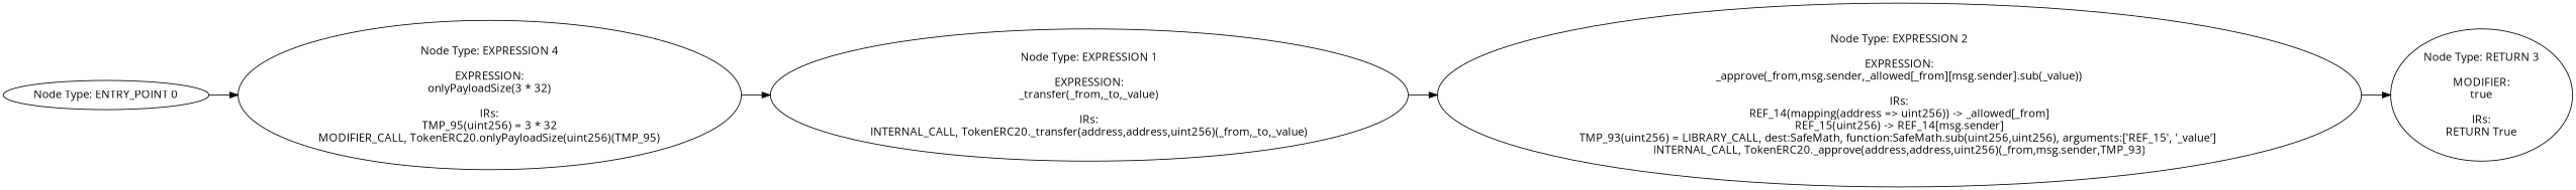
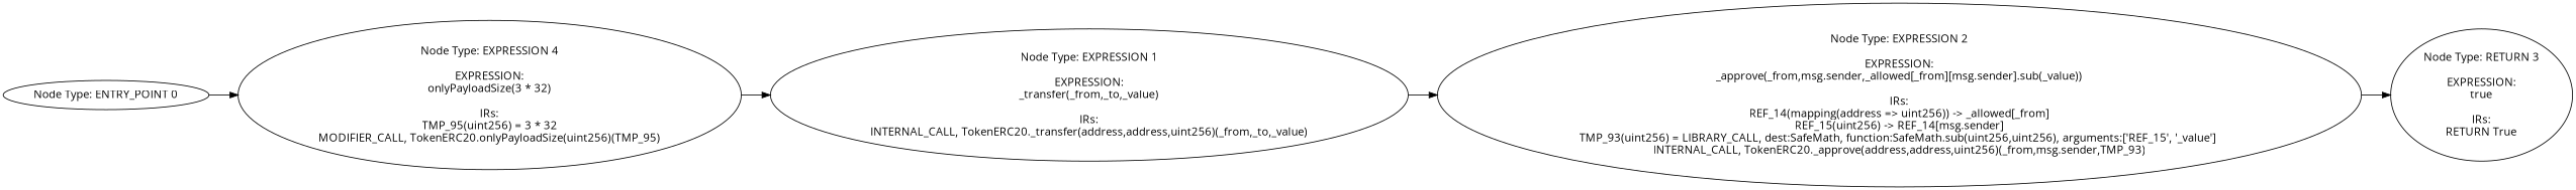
  digraph {
    rankdir=LR
    fontname="Open Sans"
    node [fontname="Open Sans"]
    edge [fontname="Open Sans"]
    n1 [label="Node Type: ENTRY_POINT 0\n"]
    n2 [label="Node Type: EXPRESSION 4\n\nEXPRESSION:\nonlyPayloadSize(3 * 32)\n\nIRs:\nTMP_95(uint256) = 3 * 32\nMODIFIER_CALL, TokenERC20.onlyPayloadSize(uint256)(TMP_95)"]
    n3 [label="Node Type: EXPRESSION 1\n\nEXPRESSION:\n_transfer(_from,_to,_value)\n\nIRs:\nINTERNAL_CALL, TokenERC20._transfer(address,address,uint256)(_from,_to,_value)"]
    n4 [label="Node Type: EXPRESSION 2\n\nEXPRESSION:\n_approve(_from,msg.sender,_allowed[_from][msg.sender].sub(_value))\n\nIRs:\nREF_14(mapping(address => uint256)) -> _allowed[_from]\nREF_15(uint256) -> REF_14[msg.sender]\nTMP_93(uint256) = LIBRARY_CALL, dest:SafeMath, function:SafeMath.sub(uint256,uint256), arguments:['REF_15', '_value'] \nINTERNAL_CALL, TokenERC20._approve(address,address,uint256)(_from,msg.sender,TMP_93)"]
-   n5 [label="Node Type: RETURN 3\n\nMODIFIER:\ntrue\n\nIRs:\nRETURN True"]
+   n5 [label="Node Type: RETURN 3\n\nEXPRESSION:\ntrue\n\nIRs:\nRETURN True"]
    n1 -> n2
    n2 -> n3
    n3 -> n4
    n4 -> n5
  }
